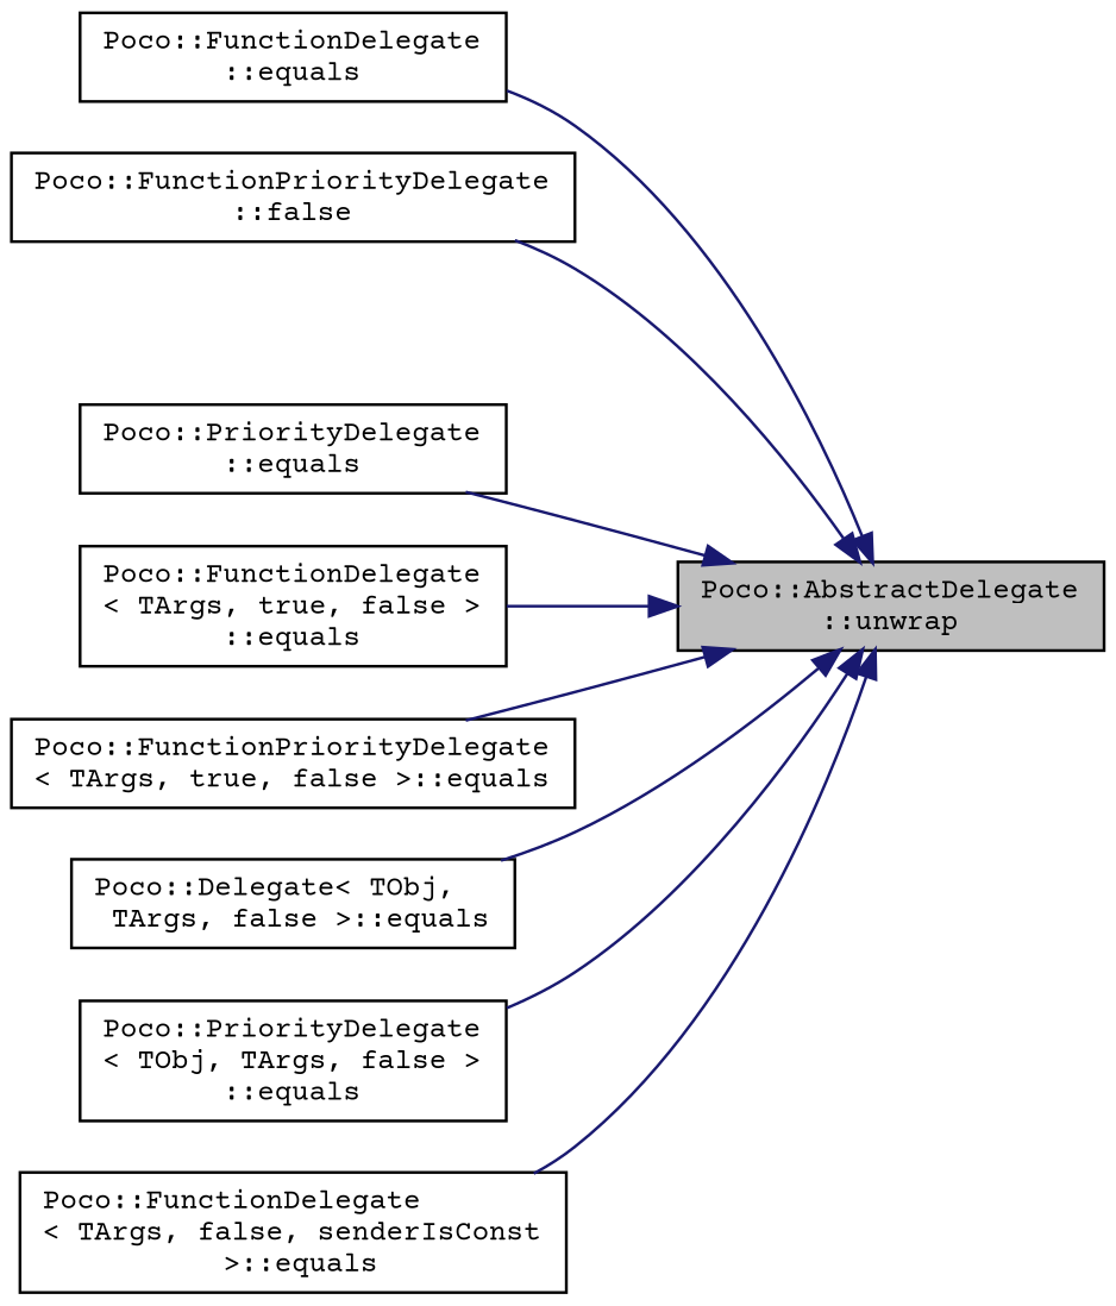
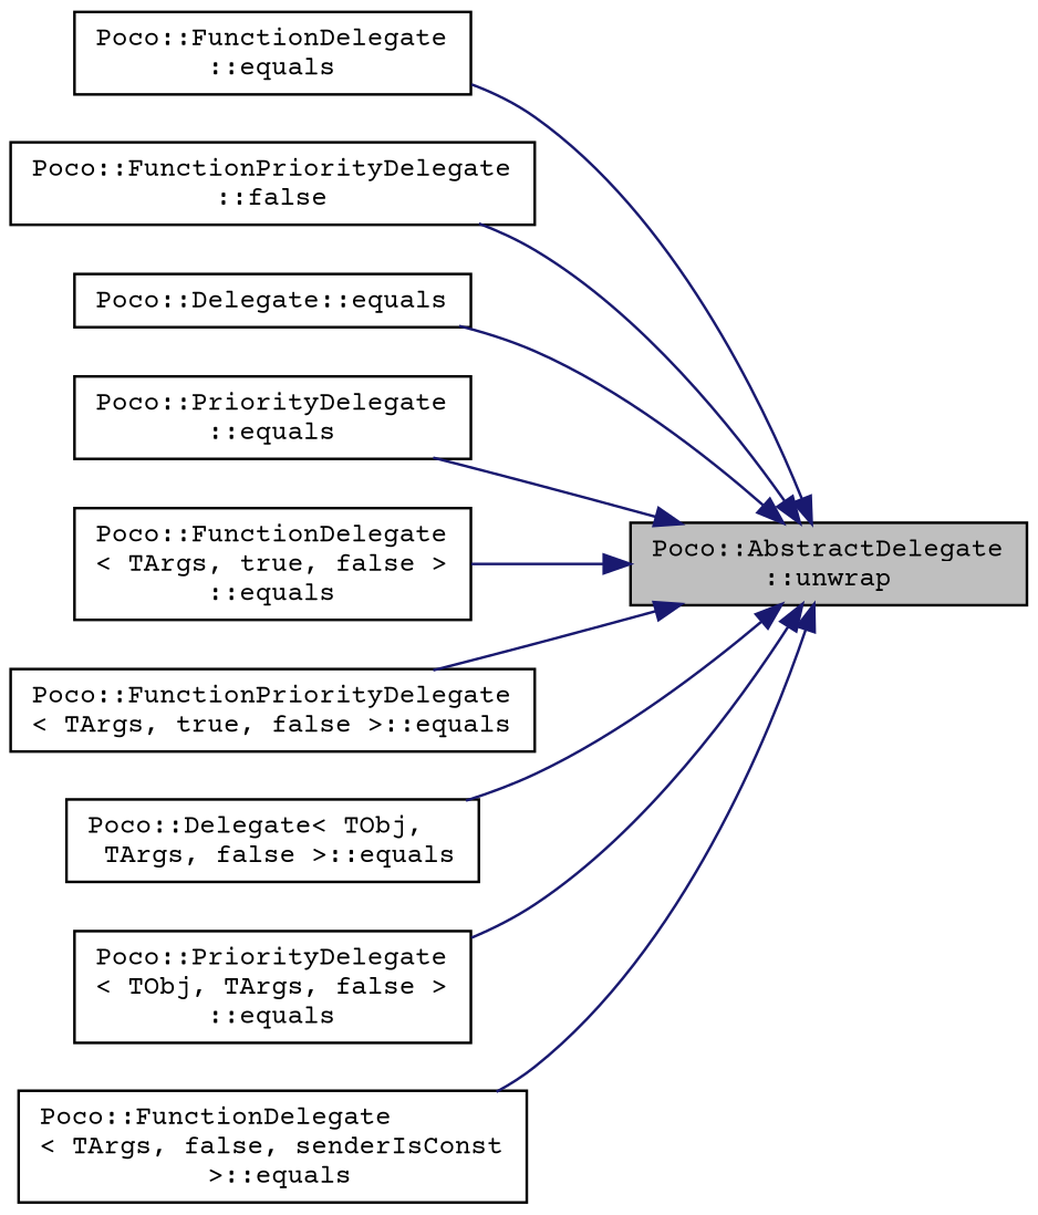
  digraph {
    fontname="Courier Prime"
    rankdir=RL
    node [color=black fillcolor=white fontname="Courier Prime" fontsize=10 shape=record style=filled]
    edge [color=midnightblue dir=back fontname="Courier Prime" fontsize=10 labelfontname=Helvetica labelfontsize=10 style=solid]
    n1 [fillcolor=grey75 fontcolor=black height=0.2 label="Poco::AbstractDelegate\l::unwrap" width=0.4]
    n2 [height=0.2 label="Poco::FunctionDelegate\l::equals" width=0.4]
    n3 [height=0.2 label="Poco::FunctionPriorityDelegate\l::false" width=0.4]
+   n4 [height=0.2 label="Poco::Delegate::equals" width=0.4]
    n5 [height=0.2 label="Poco::PriorityDelegate\l::equals" width=0.4]
    n6 [height=0.2 label="Poco::FunctionDelegate\l\< TArgs, true, false \>\l::equals" width=0.4]
    n7 [height=0.2 label="Poco::FunctionPriorityDelegate\l\< TArgs, true, false \>::equals" width=0.4]
    n8 [height=0.2 label="Poco::Delegate\< TObj,\l TArgs, false \>::equals" width=0.4]
    n9 [height=0.2 label="Poco::PriorityDelegate\l\< TObj, TArgs, false \>\l::equals" width=0.4]
    n10 [height=0.2 label="Poco::FunctionDelegate\l\< TArgs, false, senderIsConst\l \>::equals" width=0.4]
    n1 -> n2
    n1 -> n3
+   n1 -> n4
    n1 -> n5
    n1 -> n6
    n1 -> n7
    n1 -> n8
    n1 -> n9
    n1 -> n10
  }
